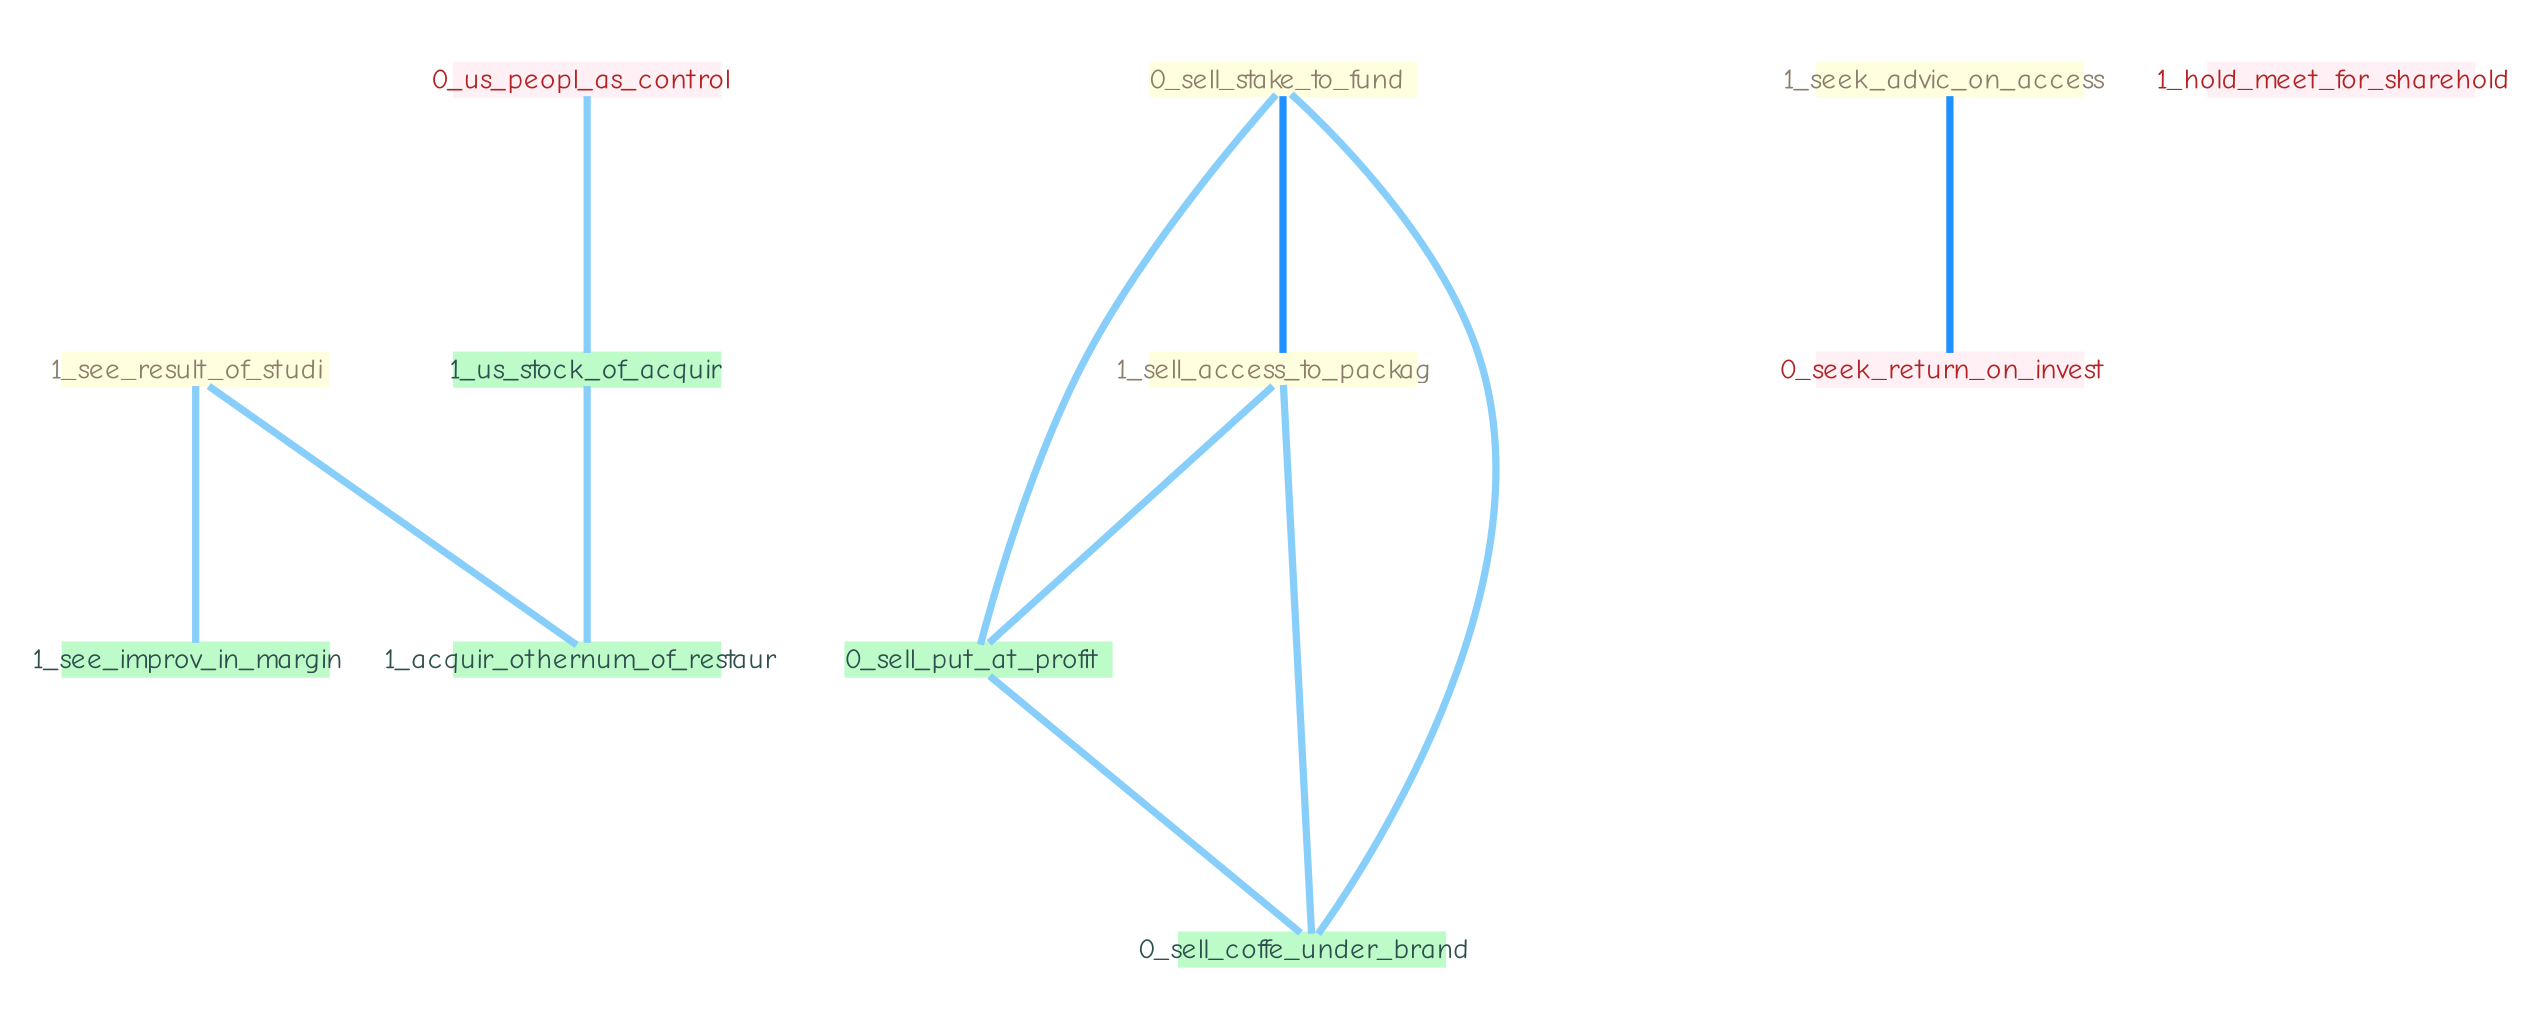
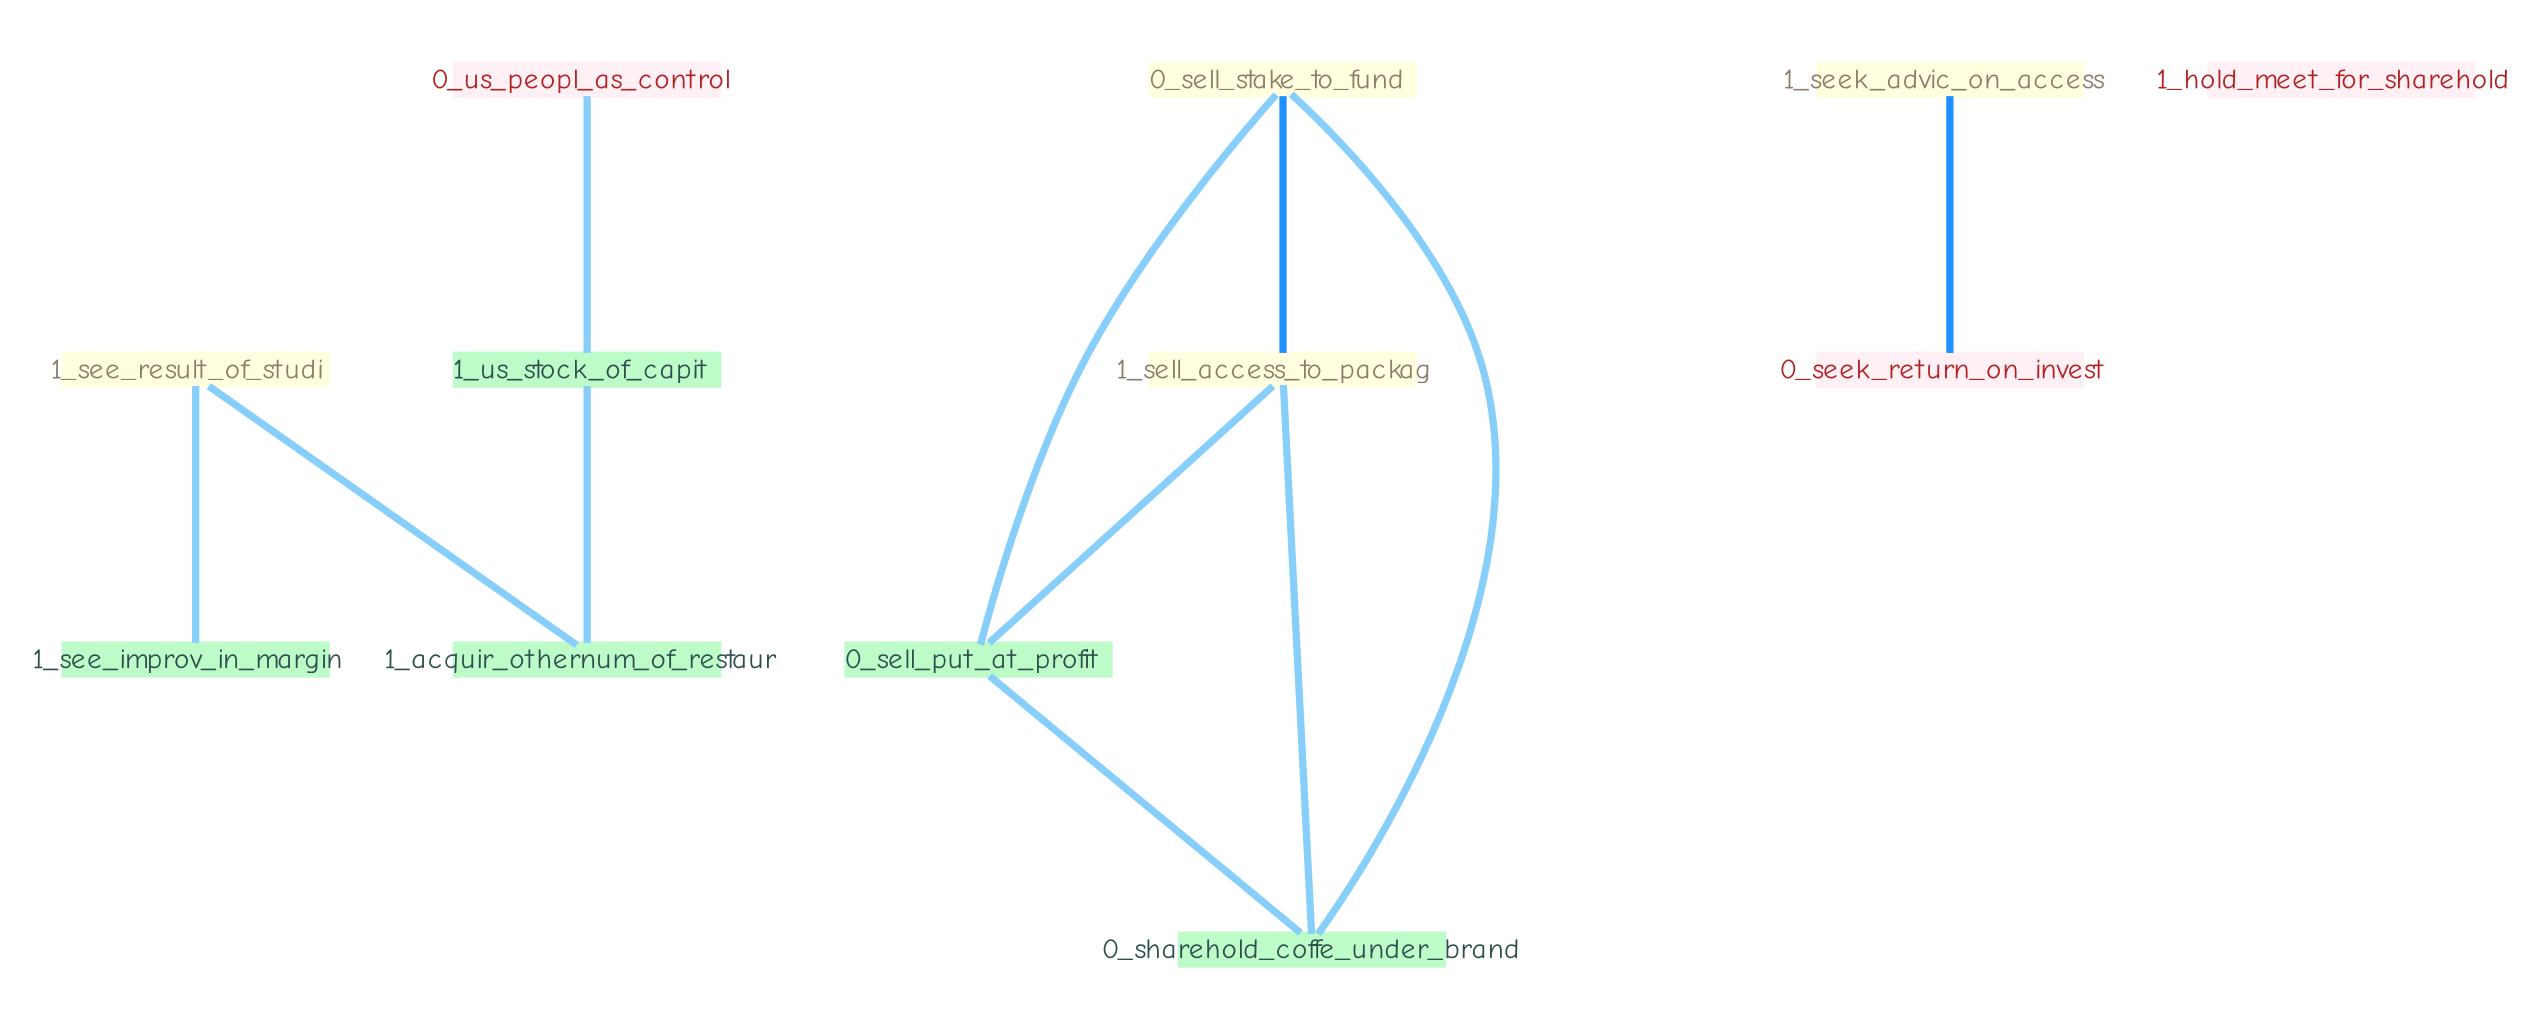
  graph {
    fontname="Comic Neue"
    node [color="#BDFCC9" fixedsize=true fontcolor="#2f4f4f" fontname="Comic Neue" fontsize=4 shape=polygon style=filled]
    edge [color="#87cefa" fontname="Comic Neue" w=1]
    "1_see_result_of_studi " [color="#ffffe0" fontcolor="#8b7d6b" height=.06 width=.5]
    "0_sell_stake_to_fund " [color="#ffffe0" fontcolor="#8b7d6b" height=.06 width=.5]
    "1_sell_access_to_packag " [color="#ffffe0" fontcolor="#8b7d6b" height=.06 width=.5]
    "1_seek_advic_on_access " [color="#ffffe0" fontcolor="#8b7d6b" height=.06 width=.5]
    "0_us_peopl_as_control " [color="#fff0f5" fontcolor="#b22222" height=.06 width=.5]
    "0_seek_return_on_invest " [color="#fff0f5" fontcolor="#b22222" height=.06 width=.5]
    "1_hold_meet_for_sharehold " [color="#fff0f5" fontcolor="#b22222" height=.06 width=.5]
    "1_see_improv_in_margin " [height=.06 width=.5]
    "1_acquir_othernum_of_restaur " [height=.06 width=.5]
    "0_sell_put_at_profit " [height=.06 width=.5]
-   "0_sell_coffe_under_brand " [height=.06 width=.5]
-   "1_us_stock_of_capit " [height=.06 width=.5 label="1_us_stock_of_acquir"]
+   "0_sell_coffe_under_brand " [height=.06 width=.5 label="0_sharehold_coffe_under_brand"]
+   "1_us_stock_of_capit " [height=.06 width=.5]
    subgraph sub_1 {
      "1_see_result_of_studi "
      "0_sell_stake_to_fund "
      "1_sell_access_to_packag "
      "1_seek_advic_on_access "
    }
    subgraph sub_2 {
      "0_us_peopl_as_control "
      "0_seek_return_on_invest "
      "1_hold_meet_for_sharehold "
    }
    "1_see_result_of_studi " -- "1_see_improv_in_margin "
    "1_see_result_of_studi " -- "1_acquir_othernum_of_restaur "
    "0_sell_stake_to_fund " -- "1_sell_access_to_packag " [color="#1e90ff" w=2]
    "0_sell_stake_to_fund " -- "0_sell_put_at_profit "
    "0_sell_stake_to_fund " -- "0_sell_coffe_under_brand "
    "1_sell_access_to_packag " -- "0_sell_put_at_profit "
    "1_sell_access_to_packag " -- "0_sell_coffe_under_brand "
    "1_seek_advic_on_access " -- "0_seek_return_on_invest " [color="#1e90ff" w=2]
    "0_us_peopl_as_control " -- "1_us_stock_of_capit "
    "0_sell_put_at_profit " -- "0_sell_coffe_under_brand "
    "1_us_stock_of_capit " -- "1_acquir_othernum_of_restaur "
  }
